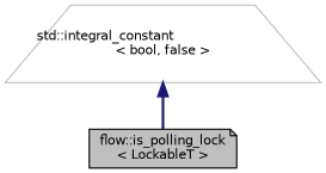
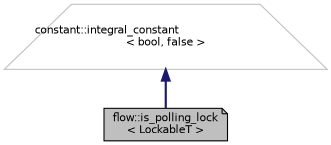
  digraph {
    node [fontname=Helvetica fontsize=10 style=filled]
    n1 [color=black fillcolor=grey75 fontcolor=black height=0.2 label="flow::is_polling_lock\l\< LockableT \>" shape=note width=0.4]
-   n2 [color=grey75 fillcolor=white height=0.2 label="std::integral_constant\l\< bool, false \>" shape=trapezium width=0.4]
+   n2 [color=grey75 fillcolor=white height=0.2 label="constant::integral_constant\l\< bool, false \>" shape=trapezium width=0.4]
    n2 -> n1 [color=midnightblue dir=back fontname=Helvetica fontsize=10 labelfontname=Helvetica labelfontsize=10 style=bold]
  }
